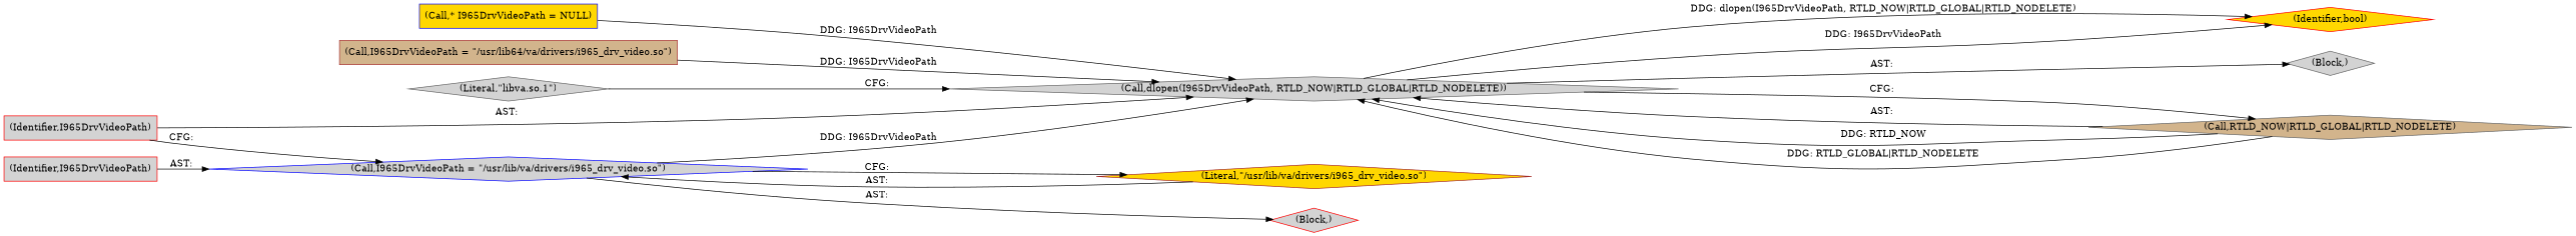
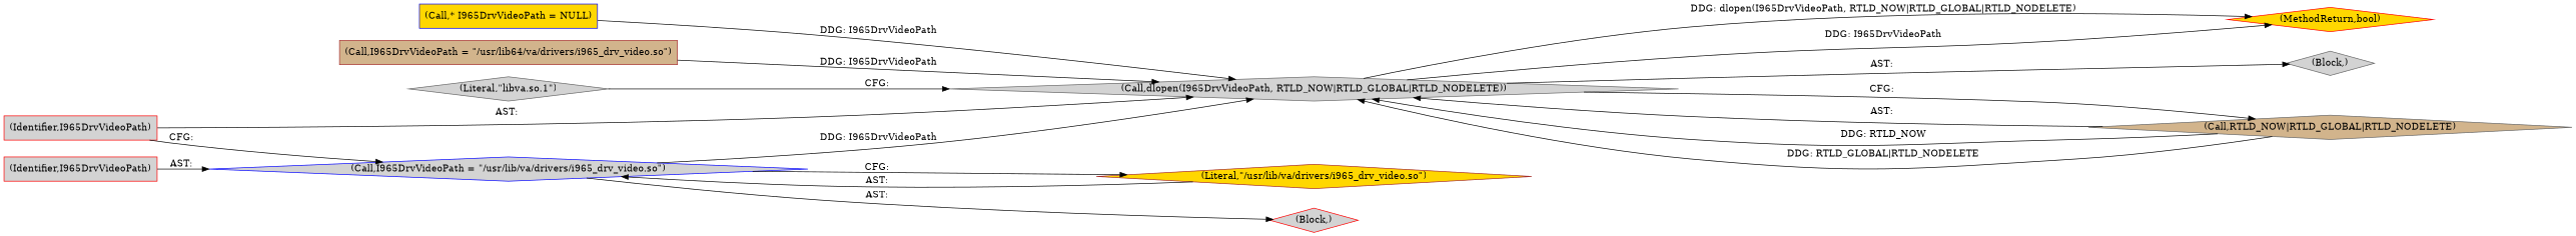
  digraph {
    rankdir=LR
    node [style=filled fillcolor=lightgrey color=gray40 shape=diamond]
    n1 [label="(Call,I965DrvVideoPath = \"/usr/lib/va/drivers/i965_drv_video.so\")" color=blue]
    n2 [label="(Call,dlopen(I965DrvVideoPath, RTLD_NOW|RTLD_GLOBAL|RTLD_NODELETE))"]
    n3 [label="(Literal,\"/usr/lib/va/drivers/i965_drv_video.so\")" fillcolor=gold color=brown]
    n4 [label="(Block,)" color=red]
-   n5 [label="(Identifier,bool)" fillcolor=gold color=red]
+   n5 [label="(MethodReturn,bool)" fillcolor=gold color=red]
    n6 [label="(Block,)"]
    n7 [label="(Call,RTLD_NOW|RTLD_GLOBAL|RTLD_NODELETE)" fillcolor=tan]
    n8 [label="(Call,* I965DrvVideoPath = NULL)" fillcolor=gold color=blue shape=box]
    n9 [label="(Identifier,I965DrvVideoPath)" color=red shape=box]
    n10 [label="(Call,I965DrvVideoPath = \"/usr/lib64/va/drivers/i965_drv_video.so\")" fillcolor=tan color=brown shape=box]
    n11 [label="(Literal,\"libva.so.1\")"]
    n12 [label="(Identifier,I965DrvVideoPath)" color=red shape=box]
    n1 -> n2 [label="DDG: I965DrvVideoPath"]
    n1 -> n3 [label="CFG: "]
    n1 -> n4 [label="AST: "]
    n2 -> n5 [label="DDG: dlopen(I965DrvVideoPath, RTLD_NOW|RTLD_GLOBAL|RTLD_NODELETE)"]
    n2 -> n5 [label="DDG: I965DrvVideoPath"]
    n2 -> n6 [label="AST: "]
    n2 -> n7 [label="CFG: "]
    n3 -> n1 [label="AST: "]
    n7 -> n2 [label="AST: "]
    n7 -> n2 [label="DDG: RTLD_NOW"]
    n7 -> n2 [label="DDG: RTLD_GLOBAL|RTLD_NODELETE"]
    n8 -> n2 [label="DDG: I965DrvVideoPath"]
    n9 -> n1 [label="AST: "]
    n10 -> n2 [label="DDG: I965DrvVideoPath"]
    n11 -> n2 [label="CFG: "]
    n12 -> n1 [label="CFG: "]
    n12 -> n2 [label="AST: "]
  }
